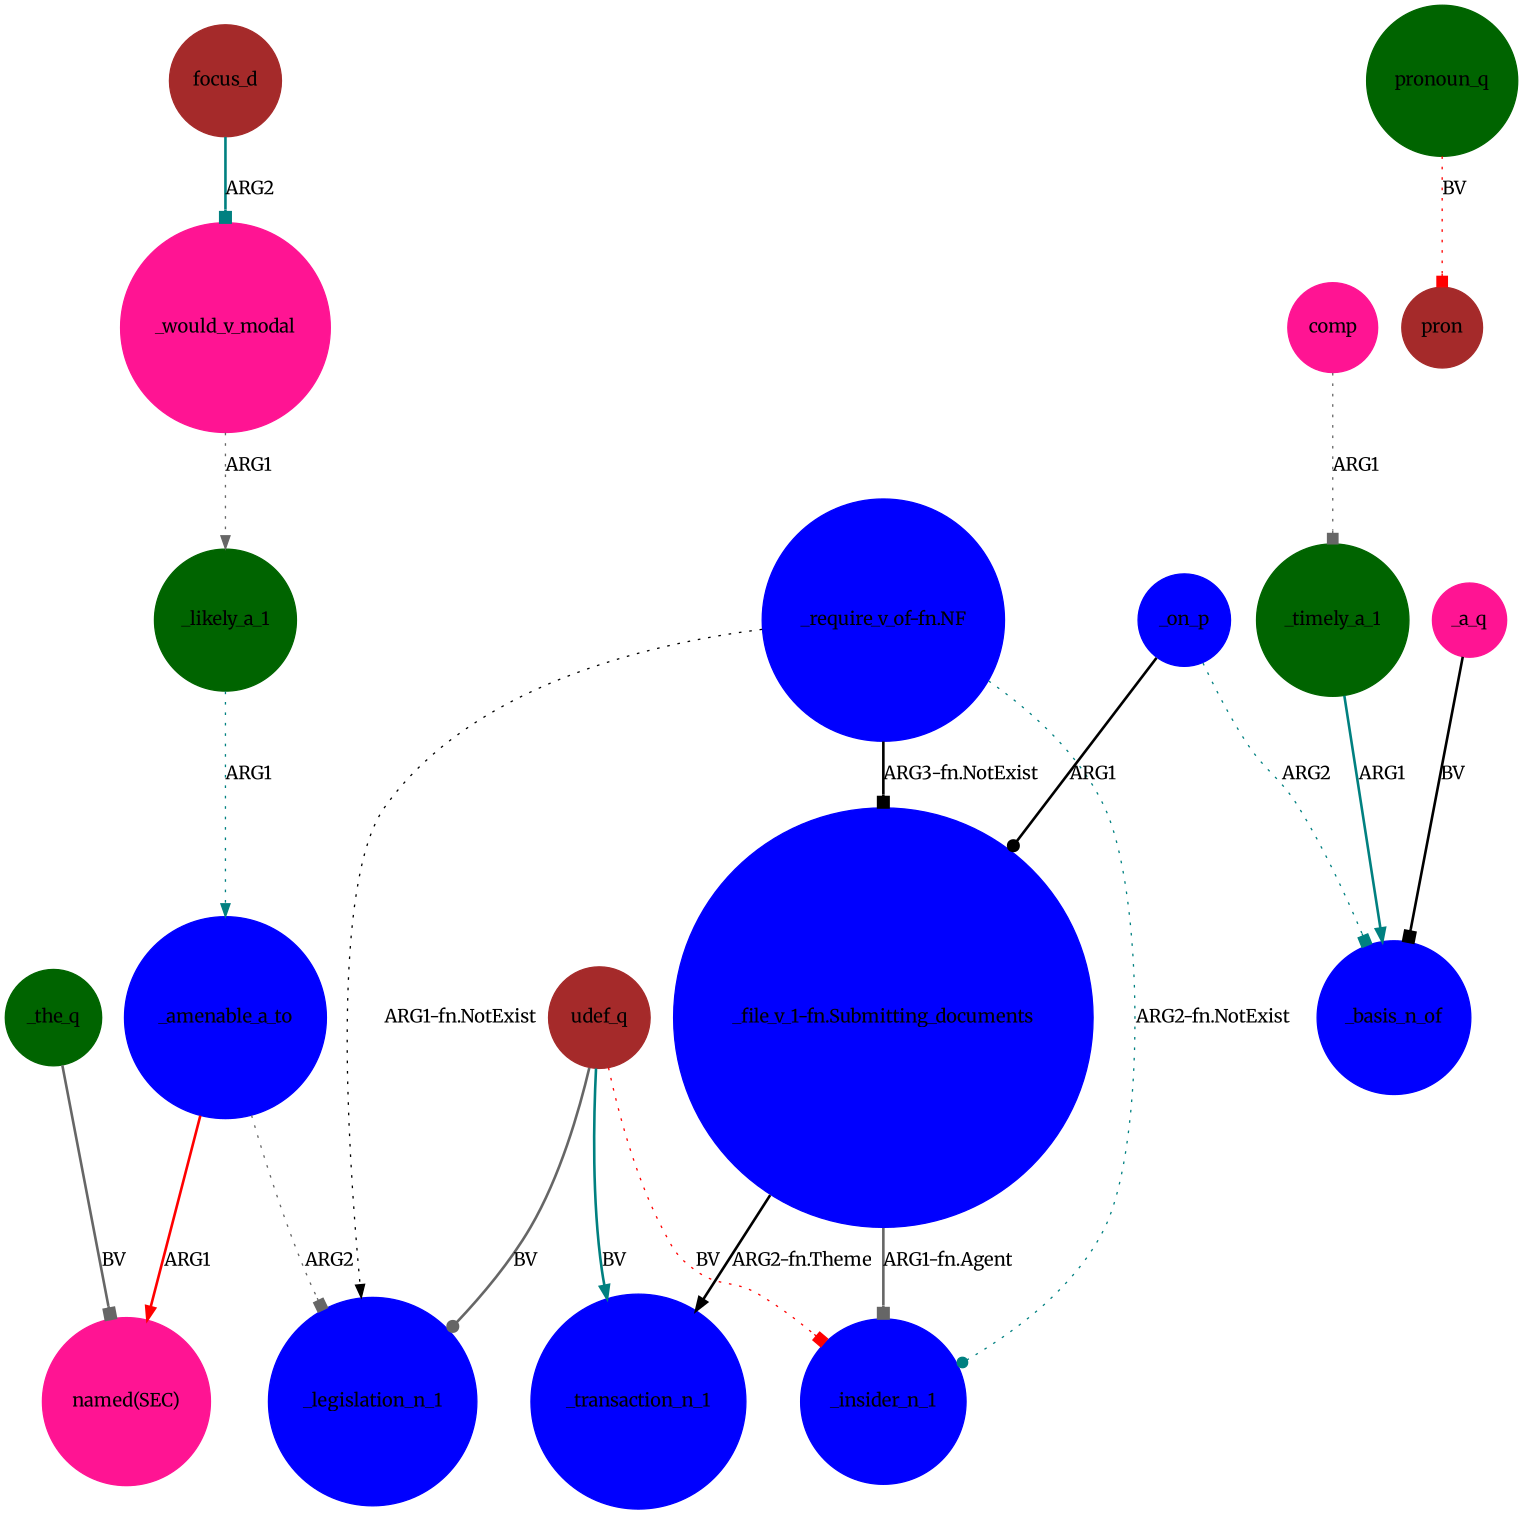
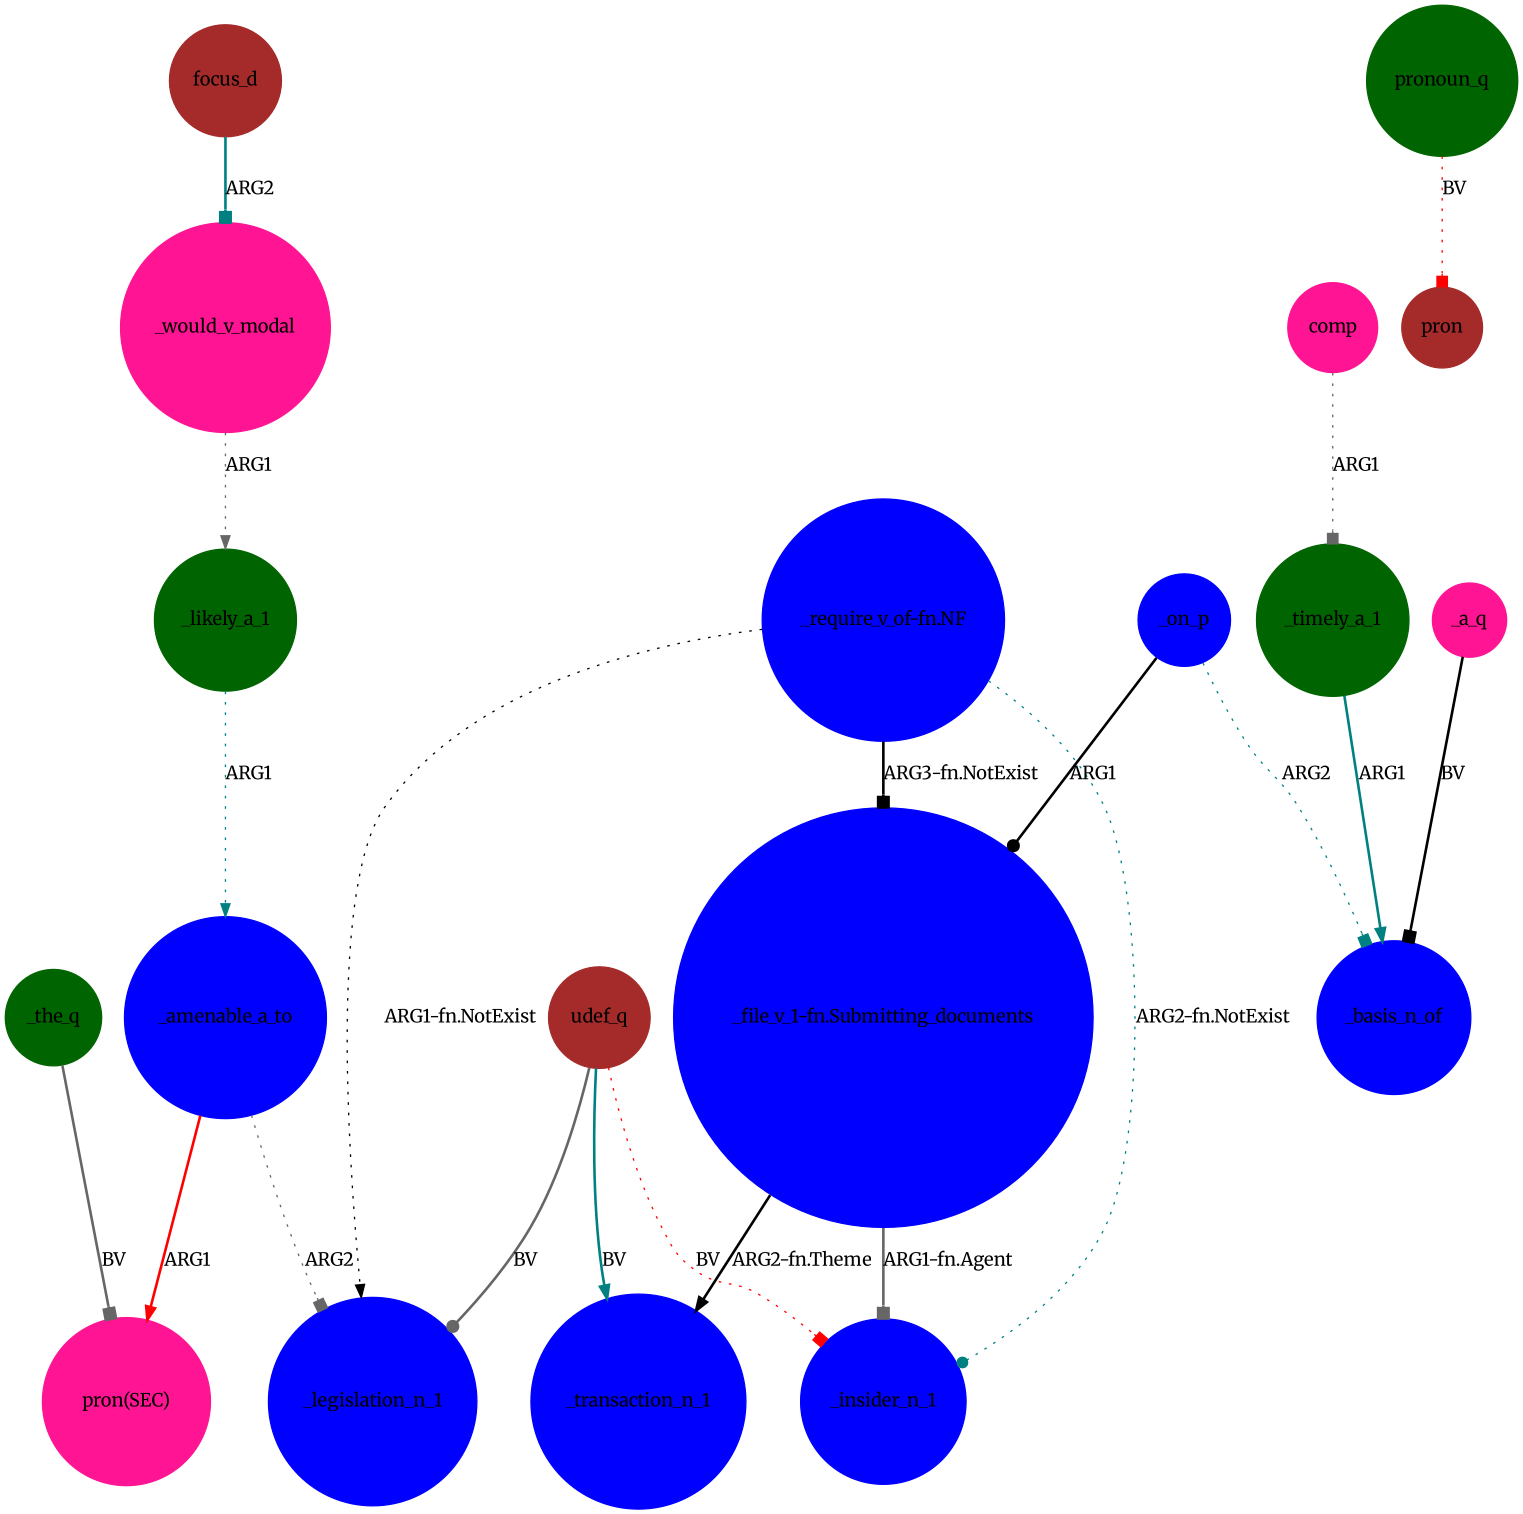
  digraph {
    fontname=Merriweather
    node [color=blue fontname=Merriweather shape=circle style=filled]
    edge [arrowhead=box color=teal fontname=Merriweather style=bold]
    focus_d [color=brown]
    _would_v_modal [color=deeppink]
    _likely_a_1 [color=darkgreen]
    _amenable_a_to
    "_require_v_of-fn.NF"
    _insider_n_1
    "_file_v_1-fn.Submitting_documents"
    _legislation_n_1
    _transaction_n_1
-   "named(SEC)" [color=deeppink]
+   "named(SEC)" [color=deeppink label="pron(SEC)"]
    _timely_a_1 [color=darkgreen]
    _basis_n_of
    pron [color=brown]
    udef_q [color=brown]
    _a_q [color=deeppink]
    pronoun_q [color=darkgreen]
    comp [color=deeppink]
    _on_p
    _the_q [color=darkgreen]
    focus_d -> _would_v_modal [label=ARG2]
    _would_v_modal -> _likely_a_1 [arrowhead=normal color=gray40 label=ARG1 style=dotted]
    _likely_a_1 -> _amenable_a_to [arrowhead=normal label=ARG1 style=dotted]
    _amenable_a_to -> _legislation_n_1 [color=gray40 label=ARG2 style=dotted]
    _amenable_a_to -> "named(SEC)" [arrowhead=normal color=red label=ARG1]
    "_require_v_of-fn.NF" -> _insider_n_1 [arrowhead=dot label="ARG2-fn.NotExist" style=dotted]
    "_require_v_of-fn.NF" -> "_file_v_1-fn.Submitting_documents" [color=black label="ARG3-fn.NotExist"]
    "_require_v_of-fn.NF" -> _legislation_n_1 [arrowhead=normal color=black label="ARG1-fn.NotExist" style=dotted]
    "_file_v_1-fn.Submitting_documents" -> _insider_n_1 [color=gray40 label="ARG1-fn.Agent"]
    "_file_v_1-fn.Submitting_documents" -> _transaction_n_1 [arrowhead=normal color=black label="ARG2-fn.Theme"]
    _timely_a_1 -> _basis_n_of [arrowhead=normal label=ARG1]
    udef_q -> _insider_n_1 [color=red label=BV style=dotted]
    udef_q -> _legislation_n_1 [arrowhead=dot color=gray40 label=BV]
    udef_q -> _transaction_n_1 [arrowhead=normal label=BV]
    _a_q -> _basis_n_of [color=black label=BV]
    pronoun_q -> pron [color=red label=BV style=dotted]
    comp -> _timely_a_1 [color=gray40 label=ARG1 style=dotted]
    _on_p -> "_file_v_1-fn.Submitting_documents" [arrowhead=dot color=black label=ARG1]
    _on_p -> _basis_n_of [label=ARG2 style=dotted]
    _the_q -> "named(SEC)" [color=gray40 label=BV]
  }
